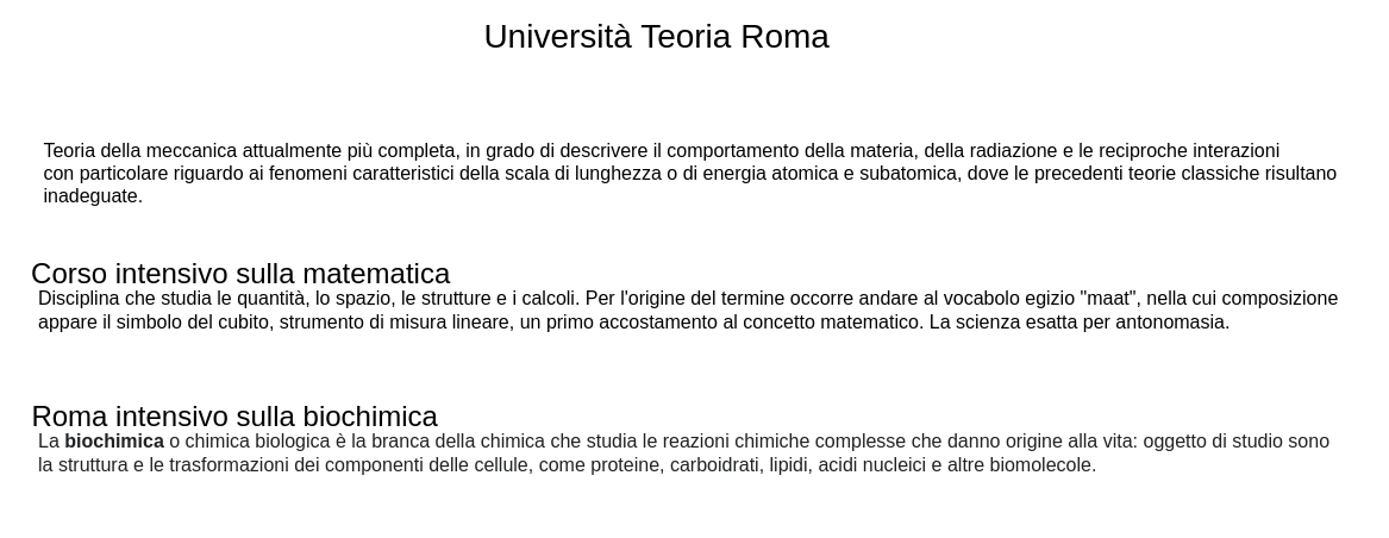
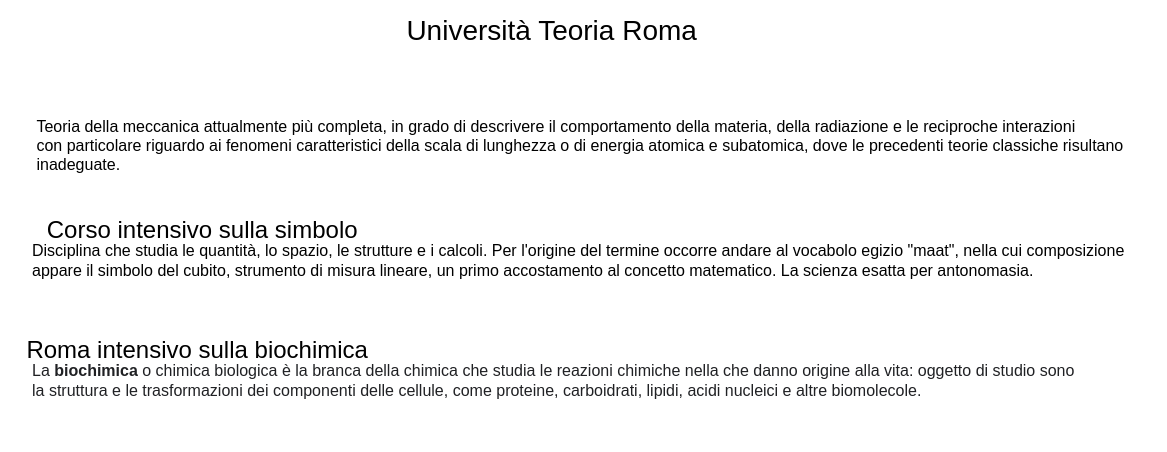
  <mxCell id="0" />
  <mxCell id="1" parent="0" />
  <mxCell id="2" value="&lt;font style=&quot;font-size: 28px&quot;&gt;Università Teoria Roma&amp;nbsp;&lt;/font&gt;" style="text;html=1;resizable=0;autosize=1;align=center;verticalAlign=middle;points=[];fillColor=none;strokeColor=none;rounded=0;" vertex="1" parent="1"><mxGeometry x="380" y="20" width="350" height="20" as="geometry" /></mxCell>
  <mxCell id="3" value="&lt;p style=&quot;margin: 0.5em 0px ; font-family: sans-serif ; font-size: 14px ; background-color: rgb(255 , 255 , 255)&quot;&gt;&lt;br&gt;&lt;/p&gt;" style="text;html=1;resizable=0;autosize=1;align=center;verticalAlign=middle;points=[];fillColor=none;strokeColor=none;rounded=0;" vertex="1" parent="1"><mxGeometry x="510" y="245" width="20" height="30" as="geometry" /></mxCell>
  <mxCell id="4" value="&lt;font style=&quot;font-size: 16px&quot;&gt;&amp;nbsp;Teoria della meccanica attualmente più completa, in grado di descrivere il comportamento della materia, della radiazione e le reciproche interazioni&lt;br&gt;&amp;nbsp;con particolare riguardo ai fenomeni caratteristici della scala di lunghezza o di energia atomica e subatomica, dove le precedenti teorie classiche risultano &lt;br&gt;&amp;nbsp;inadeguate.&lt;/font&gt;" style="text;html=1;resizable=0;autosize=1;align=left;verticalAlign=middle;points=[];fillColor=none;strokeColor=none;rounded=0;" vertex="1" parent="1"><mxGeometry x="30" y="120" width="1110" height="50" as="geometry" /></mxCell>
  <mxCell id="5" value="&lt;font style=&quot;font-size: 16px&quot;&gt;Disciplina che studia le quantità, lo spazio, le strutture e i calcoli. Per l'origine del termine occorre andare al vocabolo egizio &quot;maat&quot;, nella cui composizione &lt;br&gt;appare il simbolo del cubito, strumento di misura lineare, un primo accostamento al concetto matematico.&amp;nbsp;La scienza esatta per antonomasia.&lt;/font&gt;" style="text;html=1;resizable=0;autosize=1;align=left;verticalAlign=middle;points=[];fillColor=none;strokeColor=none;rounded=0;" vertex="1" parent="1"><mxGeometry x="30" y="240" width="1110" height="40" as="geometry" /></mxCell>
- <mxCell id="6" value="&lt;font style=&quot;font-size: 24px&quot;&gt;Corso intensivo sulla matematica&amp;nbsp;&lt;/font&gt;" style="text;html=1;resizable=0;autosize=1;align=center;verticalAlign=middle;points=[];fillColor=none;strokeColor=none;rounded=0;" vertex="1" parent="1"><mxGeometry x="20" y="220" width="370" height="20" as="geometry" /></mxCell>
+ <mxCell id="6" value="&lt;font style=&quot;font-size: 24px&quot;&gt;Corso intensivo sulla simbolo&amp;nbsp;&lt;/font&gt;" style="text;html=1;resizable=0;autosize=1;align=center;verticalAlign=middle;points=[];fillColor=none;strokeColor=none;rounded=0;" vertex="1" parent="1"><mxGeometry x="20" y="220" width="370" height="20" as="geometry" /></mxCell>
  <mxCell id="7" value="&lt;span style=&quot;font-size: 24px&quot;&gt;Roma intensivo sulla biochimica&amp;nbsp;&lt;/span&gt;" style="text;html=1;resizable=0;autosize=1;align=center;verticalAlign=middle;points=[];fillColor=none;strokeColor=none;rounded=0;" vertex="1" parent="1"><mxGeometry x="20" y="340" width="360" height="20" as="geometry" /></mxCell>
  <mxCell id="8" value="&lt;span style=&quot;color: rgba(0 , 0 , 0 , 0) ; font-family: monospace ; font-size: 0px&quot;&gt;%3CmxGraphModel%3E%3Croot%3E%3CmxCell%20id%3D%220%22%2F%3E%3CmxCell%20id%3D%221%22%20parent%3D%220%22%2F%3E%3CmxCell%20id%3D%222%22%20value%3D%22%26lt%3Bfont%20style%3D%26quot%3Bfont-size%3A%2016px%26quot%3B%26gt%3BDisciplina%20che%20studia%20le%20quantit%C3%A0%2C%20lo%20spazio%2C%20le%20strutture%20e%20i%20calcoli.%20Per%20l'origine%20del%20termine%20occorre%20andare%20al%20vocabolo%20egizio%20%26quot%3Bmaat%26quot%3B%2C%20nella%20cui%20composizione%20%26lt%3Bbr%26gt%3Bappare%20il%20simbolo%20del%20cubito%2C%20strumento%20di%20misura%20lineare%2C%20un%20primo%20accostamento%20al%20concetto%20matematico.%26amp%3Bnbsp%3BLa%20scienza%20esatta%20per%20antonomasia.%26lt%3B%2Ffont%26gt%3B%22%20style%3D%22text%3Bhtml%3D1%3Bresizable%3D0%3Bautosize%3D1%3Balign%3Dleft%3BverticalAlign%3Dmiddle%3Bpoints%3D%5B%5D%3BfillColor%3Dnone%3BstrokeColor%3Dnone%3Brounded%3D0%3B%22%20vertex%3D%221%22%20parent%3D%221%22%3E%3CmxGeometry%20x%3D%2240%22%20y%3D%22240%22%20width%3D%221110%22%20height%3D%2240%22%20as%3D%22geometry%22%2F%3E%3C%2FmxCell%3E%3C%2Froot%3E%3C%2FmxGraphModel%3E&lt;/span&gt;&lt;span style=&quot;color: rgba(0 , 0 , 0 , 0) ; font-family: monospace ; font-size: 0px&quot;&gt;%3CmxGraphModel%3E%3Croot%3E%3CmxCell%20id%3D%220%22%2F%3E%3CmxCell%20id%3D%221%22%20parent%3D%220%22%2F%3E%3CmxCell%20id%3D%222%22%20value%3D%22%26lt%3Bfont%20style%3D%26quot%3Bfont-size%3A%2016px%26quot%3B%26gt%3BDisciplina%20che%20studia%20le%20quantit%C3%A0%2C%20lo%20spazio%2C%20le%20strutture%20e%20i%20calcoli.%20Per%20l'origine%20del%20termine%20occorre%20andare%20al%20vocabolo%20egizio%20%26quot%3Bmaat%26quot%3B%2C%20nella%20cui%20composizione%20%26lt%3Bbr%26gt%3Bappare%20il%20simbolo%20del%20cubito%2C%20strumento%20di%20misura%20lineare%2C%20un%20primo%20accostamento%20al%20concetto%20matematico.%26amp%3Bnbsp%3BLa%20scienza%20esatta%20per%20antonomasia.%26lt%3B%2Ffont%26gt%3B%22%20style%3D%22text%3Bhtml%3D1%3Bresizable%3D0%3Bautosize%3D1%3Balign%3Dleft%3BverticalAlign%3Dmiddle%3Bpoints%3D%5B%5D%3BfillColor%3Dnone%3BstrokeColor%3Dnone%3Brounded%3D0%3B%22%20vertex%3D%221%22%20parent%3D%221%22%3E%3CmxGeometry%20x%3D%2240%22%20y%3D%22240%22%20width%3D%221110%22%20height%3D%2240%22%20as%3D%22geometry%22%2F%3E%3C%2FmxCell%3E%3C%2Froot%3E%3C%2FmxGraphModel%3E&lt;/span&gt;" style="text;html=1;resizable=0;autosize=1;align=center;verticalAlign=middle;points=[];fillColor=none;strokeColor=none;rounded=0;" vertex="1" parent="1"><mxGeometry x="330" y="270" width="20" height="20" as="geometry" /></mxCell>
- <mxCell id="9" value="&lt;span style=&quot;color: rgb(32 , 33 , 36) ; font-family: &amp;#34;arial&amp;#34; , sans-serif ; font-size: 16px ; background-color: rgb(255 , 255 , 255)&quot;&gt;La&amp;nbsp;&lt;/span&gt;&lt;b style=&quot;color: rgb(32 , 33 , 36) ; font-family: &amp;#34;arial&amp;#34; , sans-serif ; font-size: 16px ; background-color: rgb(255 , 255 , 255)&quot;&gt;biochimica&lt;/b&gt;&lt;span style=&quot;color: rgb(32 , 33 , 36) ; font-family: &amp;#34;arial&amp;#34; , sans-serif ; font-size: 16px ; background-color: rgb(255 , 255 , 255)&quot;&gt;&amp;nbsp;o chimica biologica è la branca della chimica che studia le reazioni chimiche complesse che danno origine alla vita: oggetto di studio sono&lt;br&gt;la struttura e le trasformazioni dei componenti delle cellule, come proteine, carboidrati, lipidi, acidi nucleici e altre biomolecole.&lt;/span&gt;" style="text;html=1;resizable=0;autosize=1;align=left;verticalAlign=middle;points=[];fillColor=none;strokeColor=none;rounded=0;" vertex="1" parent="1"><mxGeometry x="30" y="360" width="1100" height="40" as="geometry" /></mxCell>
+ <mxCell id="9" value="&lt;span style=&quot;color: rgb(32 , 33 , 36) ; font-family: &amp;#34;arial&amp;#34; , sans-serif ; font-size: 16px ; background-color: rgb(255 , 255 , 255)&quot;&gt;La&amp;nbsp;&lt;/span&gt;&lt;b style=&quot;color: rgb(32 , 33 , 36) ; font-family: &amp;#34;arial&amp;#34; , sans-serif ; font-size: 16px ; background-color: rgb(255 , 255 , 255)&quot;&gt;biochimica&lt;/b&gt;&lt;span style=&quot;color: rgb(32 , 33 , 36) ; font-family: &amp;#34;arial&amp;#34; , sans-serif ; font-size: 16px ; background-color: rgb(255 , 255 , 255)&quot;&gt;&amp;nbsp;o chimica biologica è la branca della chimica che studia le reazioni chimiche nella che danno origine alla vita: oggetto di studio sono&lt;br&gt;la struttura e le trasformazioni dei componenti delle cellule, come proteine, carboidrati, lipidi, acidi nucleici e altre biomolecole.&lt;/span&gt;" style="text;html=1;resizable=0;autosize=1;align=left;verticalAlign=middle;points=[];fillColor=none;strokeColor=none;rounded=0;" vertex="1" parent="1"><mxGeometry x="30" y="360" width="1100" height="40" as="geometry" /></mxCell>
  <mxCell id="10" value="" style="shape=image;html=1;verticalAlign=top;verticalLabelPosition=bottom;labelBackgroundColor=#ffffff;imageAspect=0;aspect=fixed;image=https://cdn2.iconfinder.com/data/icons/social-media-outline-1/32/linked_in_social_media_online-128.png" vertex="1" parent="1"><mxGeometry x="1115" y="160" width="30" height="30" as="geometry" /></mxCell>
  <mxCell id="11" value="" style="shape=image;html=1;verticalAlign=top;verticalLabelPosition=bottom;labelBackgroundColor=#ffffff;imageAspect=0;aspect=fixed;image=https://cdn2.iconfinder.com/data/icons/social-media-outline-1/32/linked_in_social_media_online-128.png" vertex="1" parent="1"><mxGeometry x="1115" y="290" width="30" height="30" as="geometry" /></mxCell>
  <mxCell id="12" value="" style="shape=image;html=1;verticalAlign=top;verticalLabelPosition=bottom;labelBackgroundColor=#ffffff;imageAspect=0;aspect=fixed;image=https://cdn2.iconfinder.com/data/icons/social-media-outline-1/32/linked_in_social_media_online-128.png" vertex="1" parent="1"><mxGeometry x="1115" y="400" width="30" height="30" as="geometry" /></mxCell>
